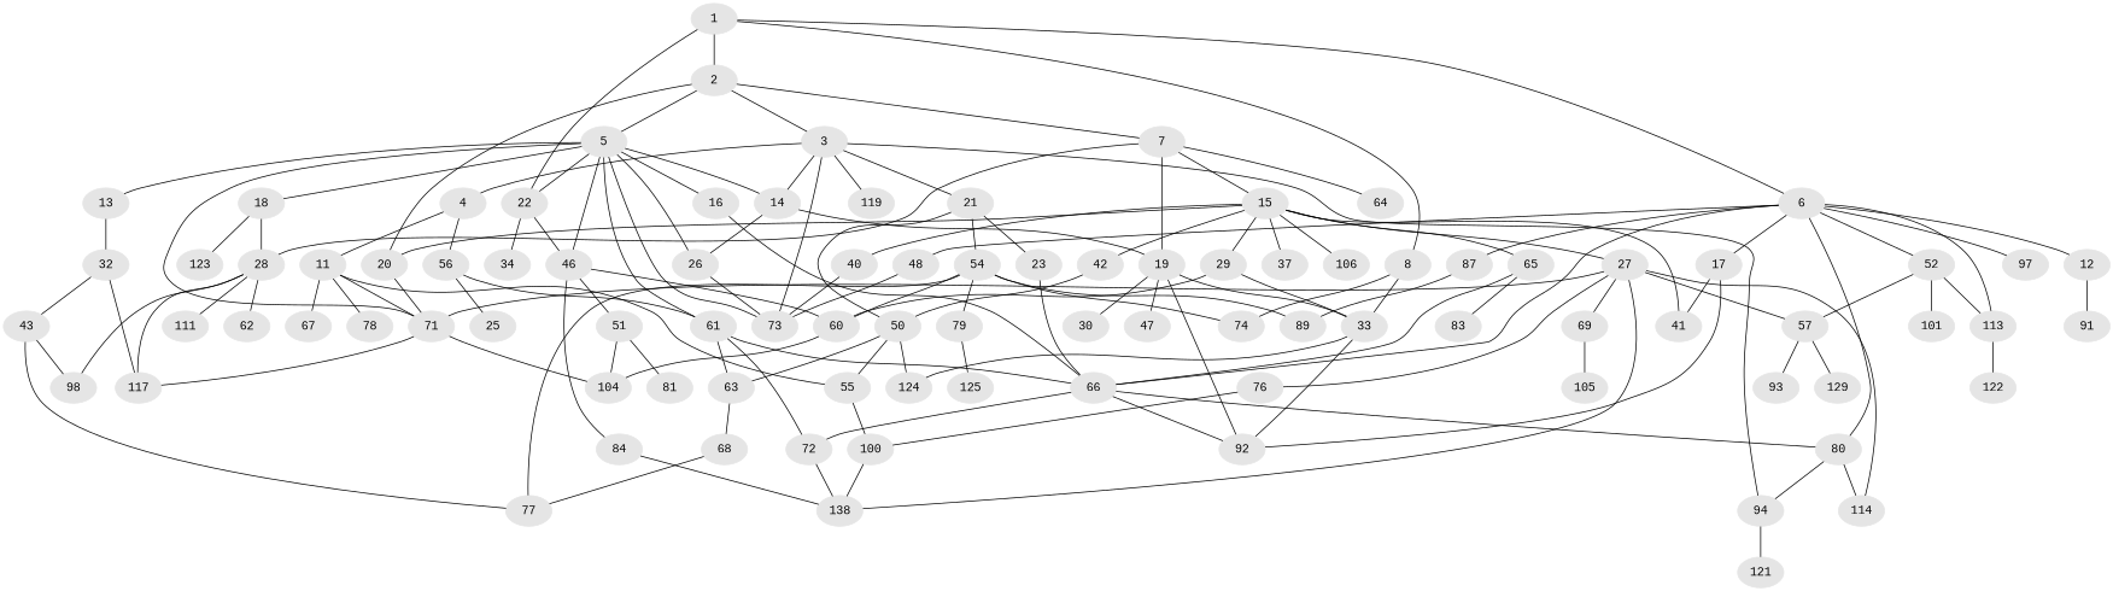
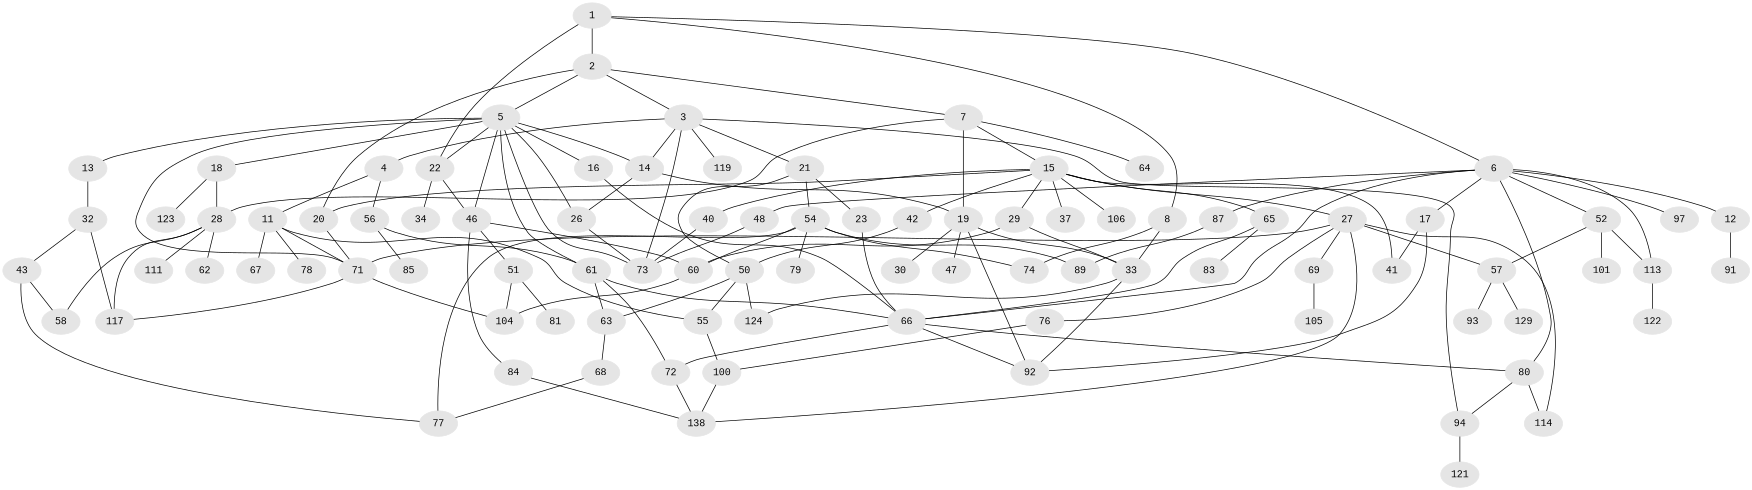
  graph {
    fontname="Liberation Mono"
    node [color=gray90 fontname="Liberation Mono" style=filled]
    edge [fontname="Liberation Mono"]
    1 [super="+128"]
    2 [super="+132"]
    6 [super="+45"]
    8 [super="+86"]
    22 [super="+109"]
    3 [super="+10"]
    5 [super="+9"]
    7 [super="+36"]
    20 [super="+44"]
    12
    17 [super="+75"]
    48 [super="+126"]
    52
    66 [super="+110"]
    80 [super="+93"]
    87
    97 [super="+107"]
    113
    33 [super="+112"]
    74 [super="+120"]
    46 [super="+49"]
    34
    4 [super="+25"]
    14
    21
    73 [super="+95"]
    94 [super="+98"]
    119
    13 [super="+31"]
    16 [super="+131"]
    18 [super="+24"]
    26 [super="+38"]
    61 [super="+134"]
    71 [super="+137"]
    15 [super="+59"]
    19 [super="+96"]
    28 [super="+35"]
    64
    11
    56
    23
    50 [super="+53"]
    54 [super="+70"]
    121
    55 [super="+99"]
    67
    78
-   85 [label=25]
+   85
    32 [super="+88"]
    123 [super="+133"]
    60
    51
    84
    63
    72 [super="+116"]
    117
    104 [super="+135"]
    91 [super="+127"]
    41
    92
    57 [super="+102"]
    101
    114
    89
    122 [super="+139"]
    27 [super="+39"]
    29
    37
    40
    42
    65 [super="+108"]
    106
    30
    47
-   58 [label=98]
+   58
    62
    111
    124 [super="+136"]
    100
    43 [super="+118"]
    69
    76
    138
    83 [super="+103"]
    77 [super="+115"]
    79
    n87 [label=93]
    129
    105 [super="+130"]
    81
    68 [super="+82"]
-   125
    1 -- 2
    1 -- 6
    1 -- 8
    1 -- 22 [weight=2]
    2 -- 3
    2 -- 5
    2 -- 7
    2 -- 20
    6 -- 12
    6 -- 17
    6 -- 48
    6 -- 52
    6 -- 66
    6 -- 80
    6 -- 87
    6 -- 97
    6 -- 113
    8 -- 33
    8 -- 74
    22 -- 46
    22 -- 34
    3 -- 4
    3 -- 14
    3 -- 21
    3 -- 73 [weight=2]
    3 -- 94
    3 -- 119
    5 -- 22
    5 -- 46
    5 -- 14
    5 -- 73
    5 -- 13
    5 -- 16
    5 -- 18
    5 -- 26
    5 -- 61
    5 -- 71
    7 -- 15
    7 -- 19
    7 -- 28
    7 -- 64
    20 -- 71
    12 -- 91
    17 -- 41
    17 -- 92
    48 -- 73
    52 -- 113
    52 -- 57
    52 -- 101
    66 -- 80
    66 -- 72
    66 -- 92
    80 -- 94
    80 -- 114
    87 -- 89
    113 -- 122
    33 -- 92
    33 -- 124
    46 -- 60
    46 -- 51
    46 -- 84
    4 -- 11
    4 -- 56
    14 -- 26
    14 -- 19
    21 -- 23
    21 -- 50
    21 -- 54
    94 -- 121
    13 -- 32
    16 -- 66
    18 -- 28
    18 -- 123
    26 -- 73
    61 -- 66
    61 -- 63
    61 -- 72
    71 -- 117
    71 -- 104
    15 -- 20
    15 -- 41
    15 -- 27
    15 -- 29
    15 -- 37
    15 -- 40
    15 -- 42
    15 -- 65
    15 -- 106
    19 -- 33
    19 -- 92
    19 -- 30
    19 -- 47
    28 -- 117
    28 -- 58
    28 -- 62
    28 -- 111
    11 -- 71
    11 -- 55
    11 -- 67
    11 -- 78
    56 -- 61
    56 -- 85
    23 -- 66
    50 -- 55
    50 -- 63
    50 -- 124
    54 -- 74
    54 -- 60
    54 -- 89
    54 -- 77
    54 -- 79
    55 -- 100
    32 -- 117
    32 -- 43
    60 -- 104
    51 -- 104
    51 -- 81
    84 -- 138
    63 -- 68
    72 -- 138
    57 -- n87
    57 -- 129
    27 -- 71
    27 -- 57
    27 -- 114
    27 -- 69
    27 -- 76
    27 -- 138
    29 -- 33
    29 -- 60
    40 -- 73
    42 -- 50
    65 -- 66
    65 -- 83
    100 -- 138
    43 -- 58
    43 -- 77
    69 -- 105
    76 -- 100
-   79 -- 125
    68 -- 77
  }
